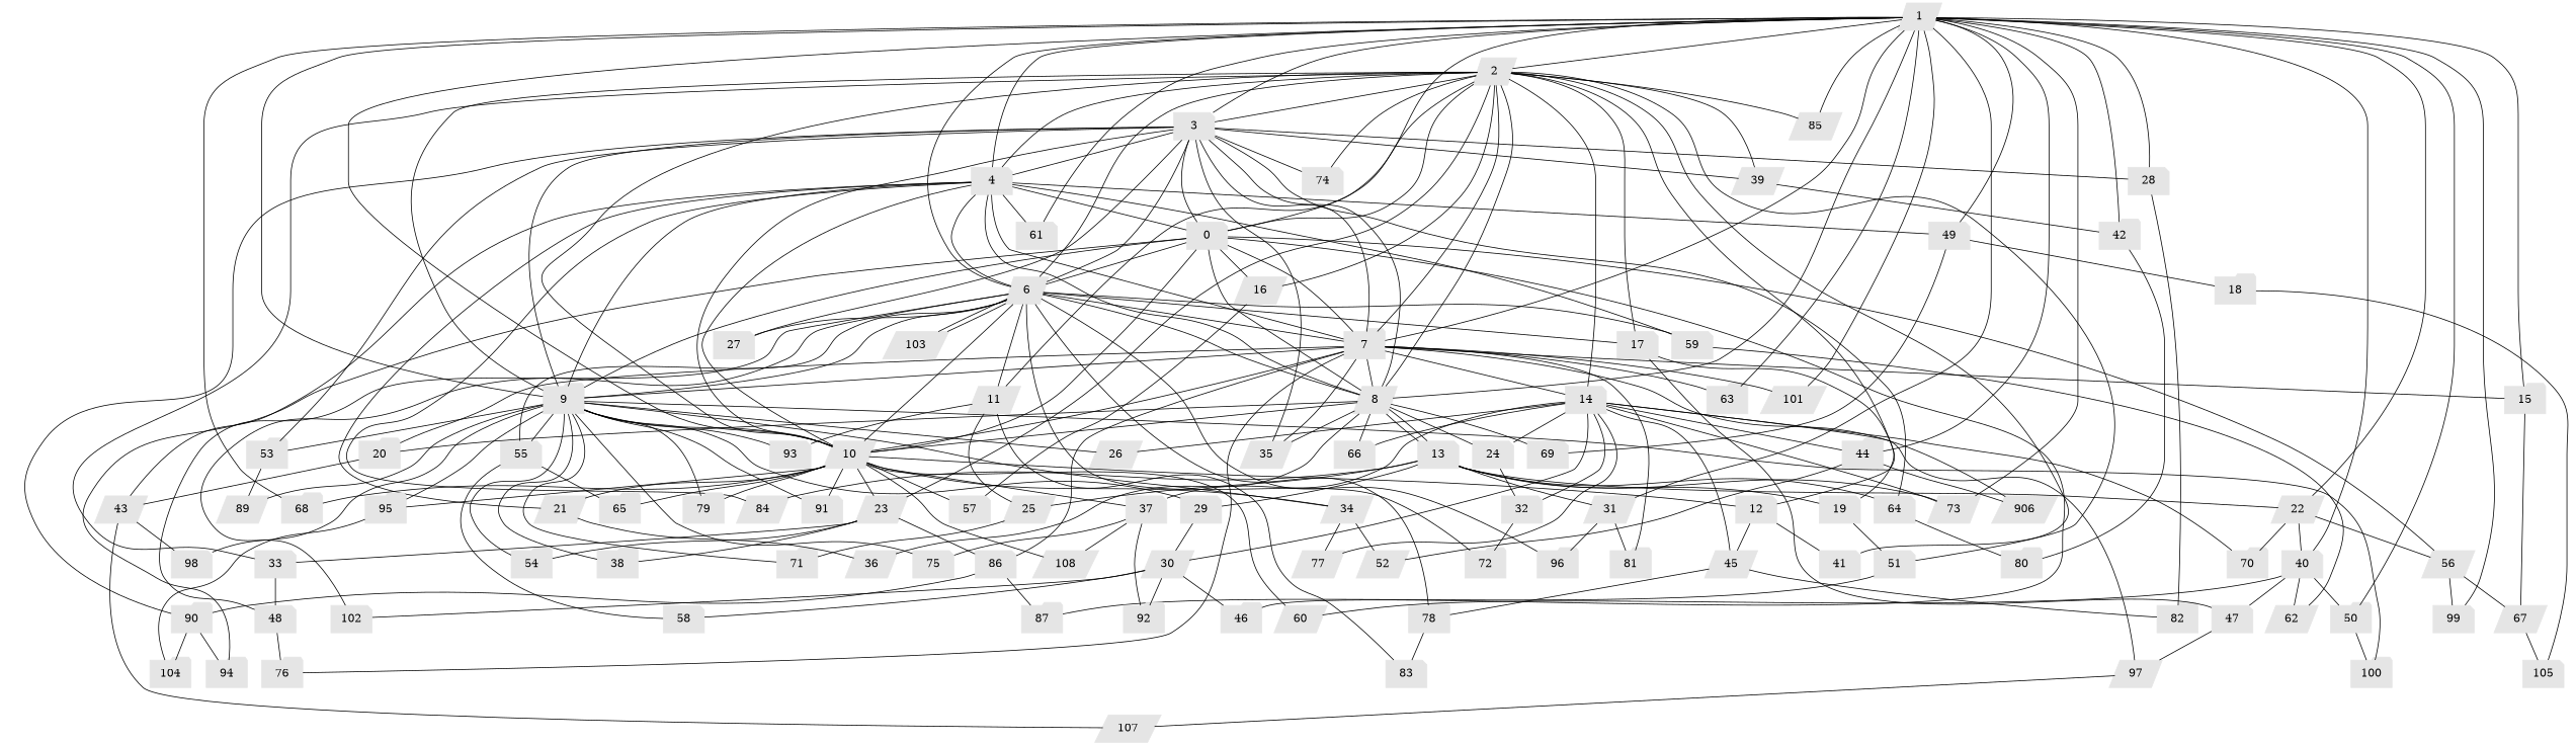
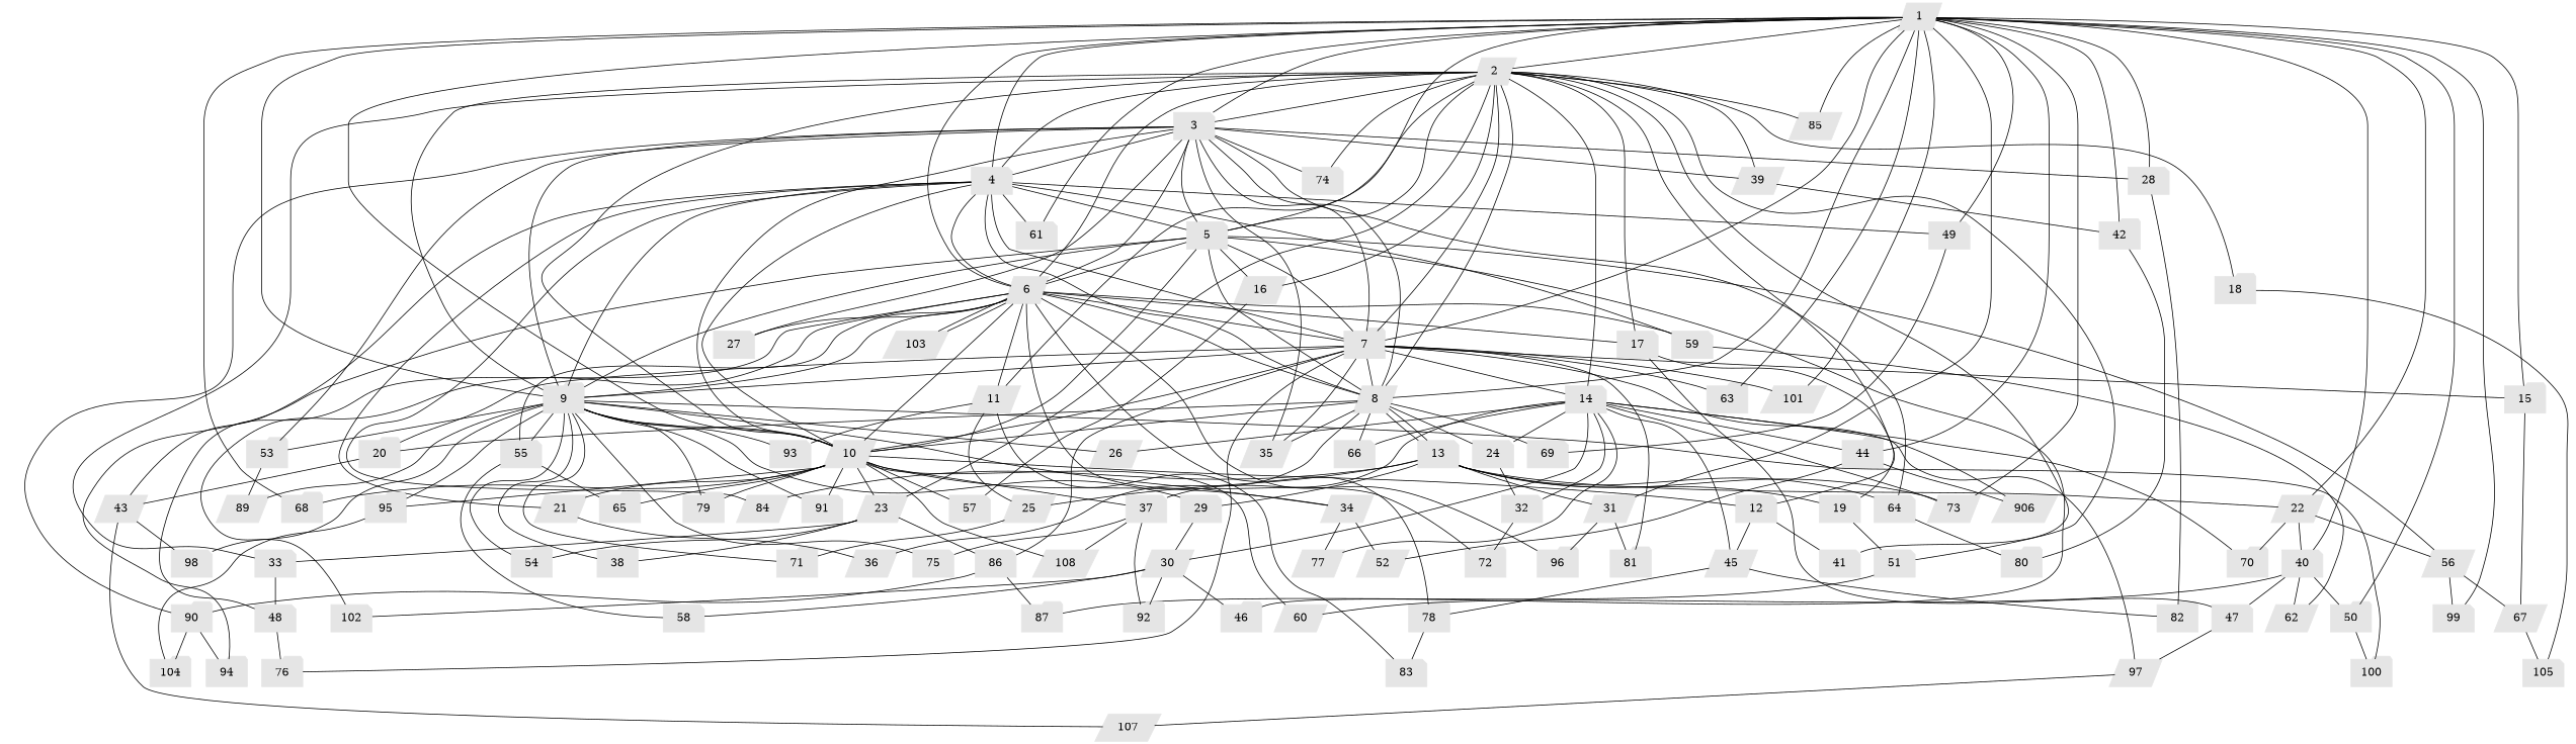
  graph {
    node [color=gray90 shape=note style=filled]
    1 [shape=parallelogram]
    2 [shape=parallelogram]
    3
    4
-   5 [label=0]
+   5
    6 [shape=parallelogram]
    7 [shape=folder]
    8 [shape=parallelogram]
    9 [shape=folder]
    10 [shape=parallelogram]
    15 [shape=folder]
    22 [shape=parallelogram]
    28
    31 [shape=parallelogram]
    40
    42 [shape=folder]
    44 [shape=folder]
    49
    50 [shape=folder]
    61
    63 [shape=folder]
    68 [shape=folder]
    73 [shape=parallelogram]
    85 [shape=parallelogram]
    99
    101 [shape=parallelogram]
    11 [shape=parallelogram]
    12
    14
    16 [shape=parallelogram]
    17
    18 [shape=folder]
    23 [shape=parallelogram]
    33
    39 [shape=parallelogram]
    41
    51
    74
    27
    35 [shape=parallelogram]
    53 [shape=folder]
    64
    90 [shape=folder]
    21 [shape=parallelogram]
    43 [shape=parallelogram]
    59
    84 [shape=parallelogram]
    46 [shape=folder]
    56 [shape=parallelogram]
    94 [shape=folder]
    48
    55
    72 [shape=folder]
    78 [shape=folder]
    96 [shape=folder]
    102
    103 [shape=parallelogram]
    20 [shape=folder]
    76 [shape=folder]
    81 [shape=folder]
    86
    n62 [label=906 shape=parallelogram]
    13
    24
    36 [shape=parallelogram]
    66
    69
    26 [shape=parallelogram]
    29
    34 [shape=parallelogram]
    38 [shape=folder]
    54 [shape=folder]
    71 [shape=folder]
    75
    79 [shape=folder]
    89 [shape=parallelogram]
    91
    93
    95 [shape=folder]
    98
    100 [shape=folder]
    37
    57
    60 [shape=parallelogram]
    65 [shape=folder]
    108 [shape=parallelogram]
    67 [shape=parallelogram]
    70 [shape=folder]
    82 [shape=folder]
    47
    62 [shape=parallelogram]
    80 [shape=folder]
    52 [shape=parallelogram]
    25 [shape=parallelogram]
    83
    45 [shape=parallelogram]
    30 [shape=parallelogram]
    32
    77 [shape=parallelogram]
    97 [shape=parallelogram]
    19
    105
    87 [shape=folder]
    104 [shape=folder]
    107 [shape=parallelogram]
    58
    92 [shape=folder]
    1 -- 2
    1 -- 3
    1 -- 4
    1 -- 5
    1 -- 6
    1 -- 7
    1 -- 8
    1 -- 9
    1 -- 10
    1 -- 15
    1 -- 22
    1 -- 28
    1 -- 31
    1 -- 40
    1 -- 42
    1 -- 44
    1 -- 49
    1 -- 50
    1 -- 61
    1 -- 63
    1 -- 68
    1 -- 73
    1 -- 85
    1 -- 99
    1 -- 101
    2 -- 3
    2 -- 4
    2 -- 5
    2 -- 6
    2 -- 7
    2 -- 8
    2 -- 9
    2 -- 10
    2 -- 85
    2 -- 11
    2 -- 12
    2 -- 14
    2 -- 16
    2 -- 17
-   49 -- 18
+   2 -- 18
    2 -- 23
    2 -- 33
    2 -- 39
    2 -- 41
    2 -- 51
    2 -- 74
    3 -- 4
    3 -- 5
    3 -- 6
    3 -- 7
    3 -- 8
    3 -- 9
    3 -- 10
    3 -- 28
    3 -- 39
    3 -- 74
    3 -- 27
    3 -- 35
    3 -- 53
    3 -- 64
    3 -- 90
    4 -- 5
    4 -- 6
    4 -- 7
    4 -- 8
    4 -- 9
    4 -- 10
    4 -- 49
    4 -- 61
    4 -- 21
    4 -- 43
    4 -- 59
    4 -- 84
    5 -- 6
    5 -- 7
    5 -- 8
    5 -- 9
    5 -- 10
    5 -- 16
    5 -- 46
    5 -- 56
    5 -- 94
    6 -- 7
    6 -- 8
    6 -- 9
    6 -- 10
    6 -- 11
    6 -- 17
    6 -- 27
    6 -- 59
    6 -- 48
    6 -- 55
    6 -- 72
    6 -- 78
    6 -- 96
    6 -- 102
    6 -- 103
    6 -- 103
    7 -- 8
    7 -- 9
    7 -- 10
    7 -- 15
    7 -- 63
    7 -- 101
    7 -- 14
    7 -- 35
    7 -- 20
    7 -- 76
    7 -- 81
    7 -- 86
    7 -- n62
    8 -- 10
    8 -- 35
    8 -- 20
    8 -- 13
    8 -- 13
    8 -- 24
    8 -- 36
    8 -- 66
    8 -- 69
    9 -- 10
    9 -- 53
    9 -- 55
    9 -- 26
    9 -- 29
    9 -- 34
    9 -- 38
    9 -- 54
    9 -- 71
    9 -- 75
    9 -- 79
    9 -- 89
    9 -- 91
    9 -- 93
    9 -- 95
    9 -- 98
    9 -- 100
    10 -- 68
    10 -- 12
    10 -- 23
    10 -- 21
    10 -- 34
    10 -- 79
    10 -- 91
    10 -- 95
    10 -- 37
    10 -- 57
    10 -- 60
    10 -- 65
    10 -- 108
    15 -- 67
    22 -- 40
    22 -- 56
    22 -- 70
    28 -- 82
    31 -- 96
    31 -- 81
    40 -- 50
    40 -- 60
    40 -- 47
    40 -- 62
    42 -- 80
    44 -- n62
    44 -- 52
    49 -- 69
    50 -- 100
    11 -- 93
    11 -- 25
    11 -- 83
    12 -- 41
    12 -- 45
    14 -- 44
    14 -- 73
    14 -- 24
    14 -- 66
    14 -- 26
    14 -- 37
    14 -- 70
    14 -- 45
    14 -- 30
    14 -- 32
    14 -- 77
    14 -- 97
    16 -- 57
    17 -- 47
    17 -- 19
    18 -- 105
    23 -- 33
    23 -- 86
    23 -- 38
    23 -- 54
    33 -- 48
    39 -- 42
    51 -- 87
    53 -- 89
    64 -- 80
    90 -- 94
    90 -- 104
    21 -- 36
    43 -- 98
    43 -- 107
    59 -- 62
    56 -- 99
    56 -- 67
    48 -- 76
    55 -- 65
    55 -- 58
    78 -- 83
    20 -- 43
    86 -- 90
    86 -- 87
    13 -- 22
    13 -- 31
    13 -- 73
    13 -- 64
    13 -- 84
    13 -- 29
    13 -- 25
    13 -- 19
    24 -- 32
    29 -- 30
    34 -- 52
    34 -- 77
    95 -- 104
    37 -- 75
    37 -- 108
    37 -- 92
    67 -- 105
    47 -- 97
    25 -- 71
    45 -- 78
    45 -- 82
    30 -- 46
    30 -- 102
    30 -- 58
    30 -- 92
    32 -- 72
    97 -- 107
    19 -- 51
  }
